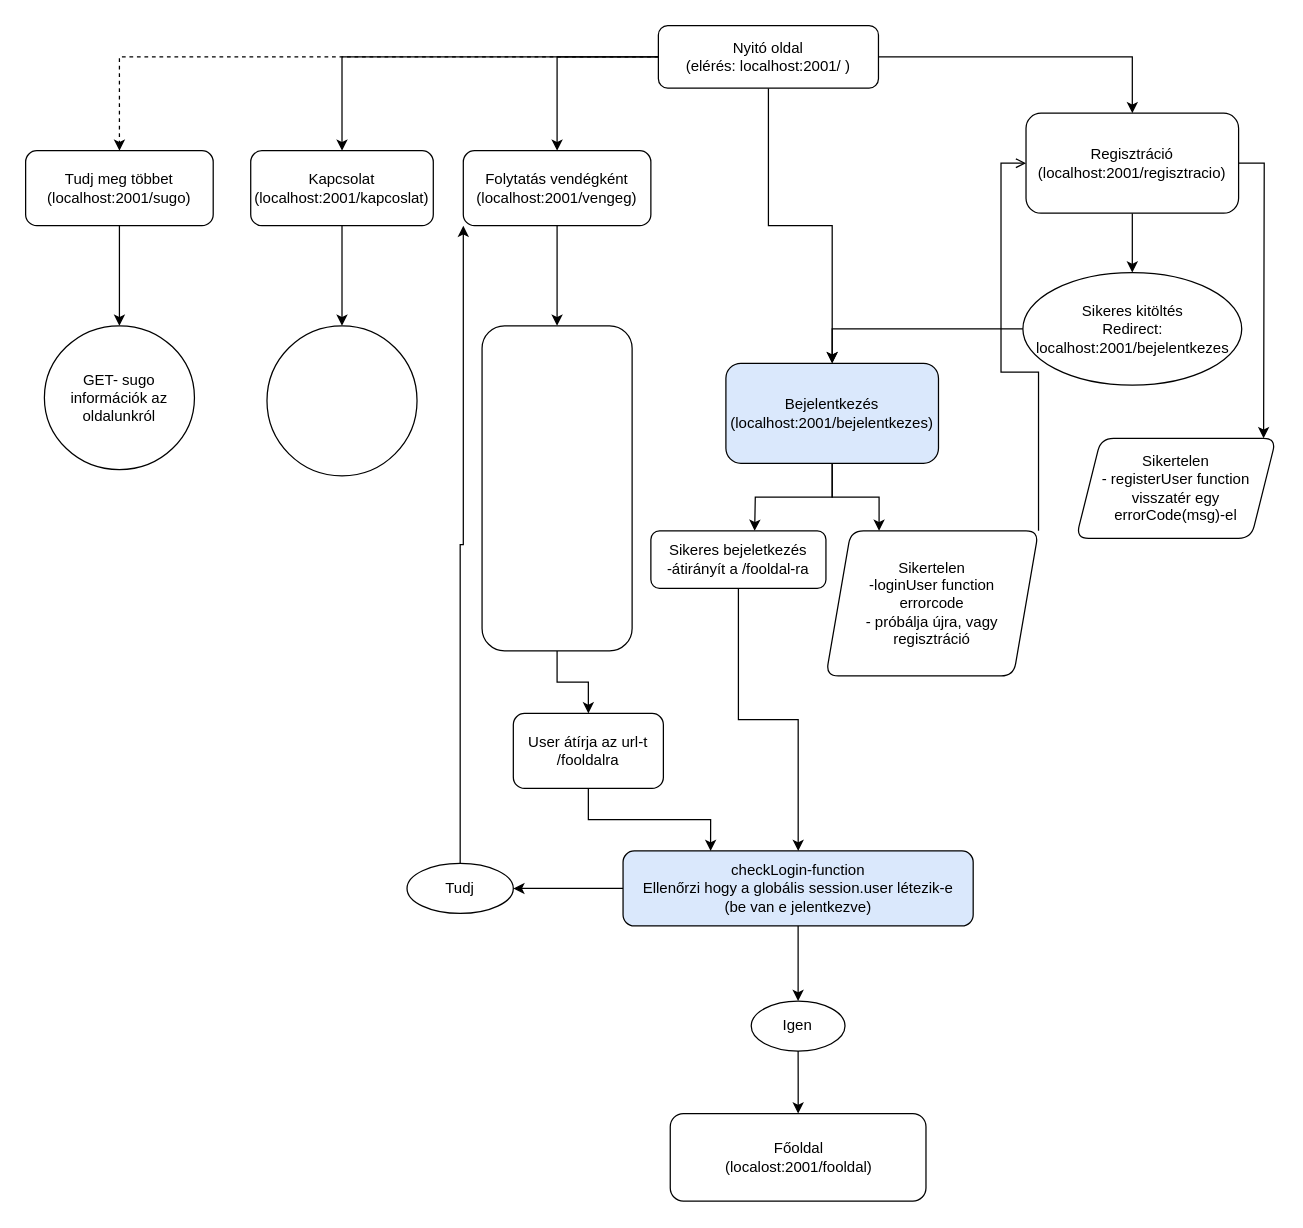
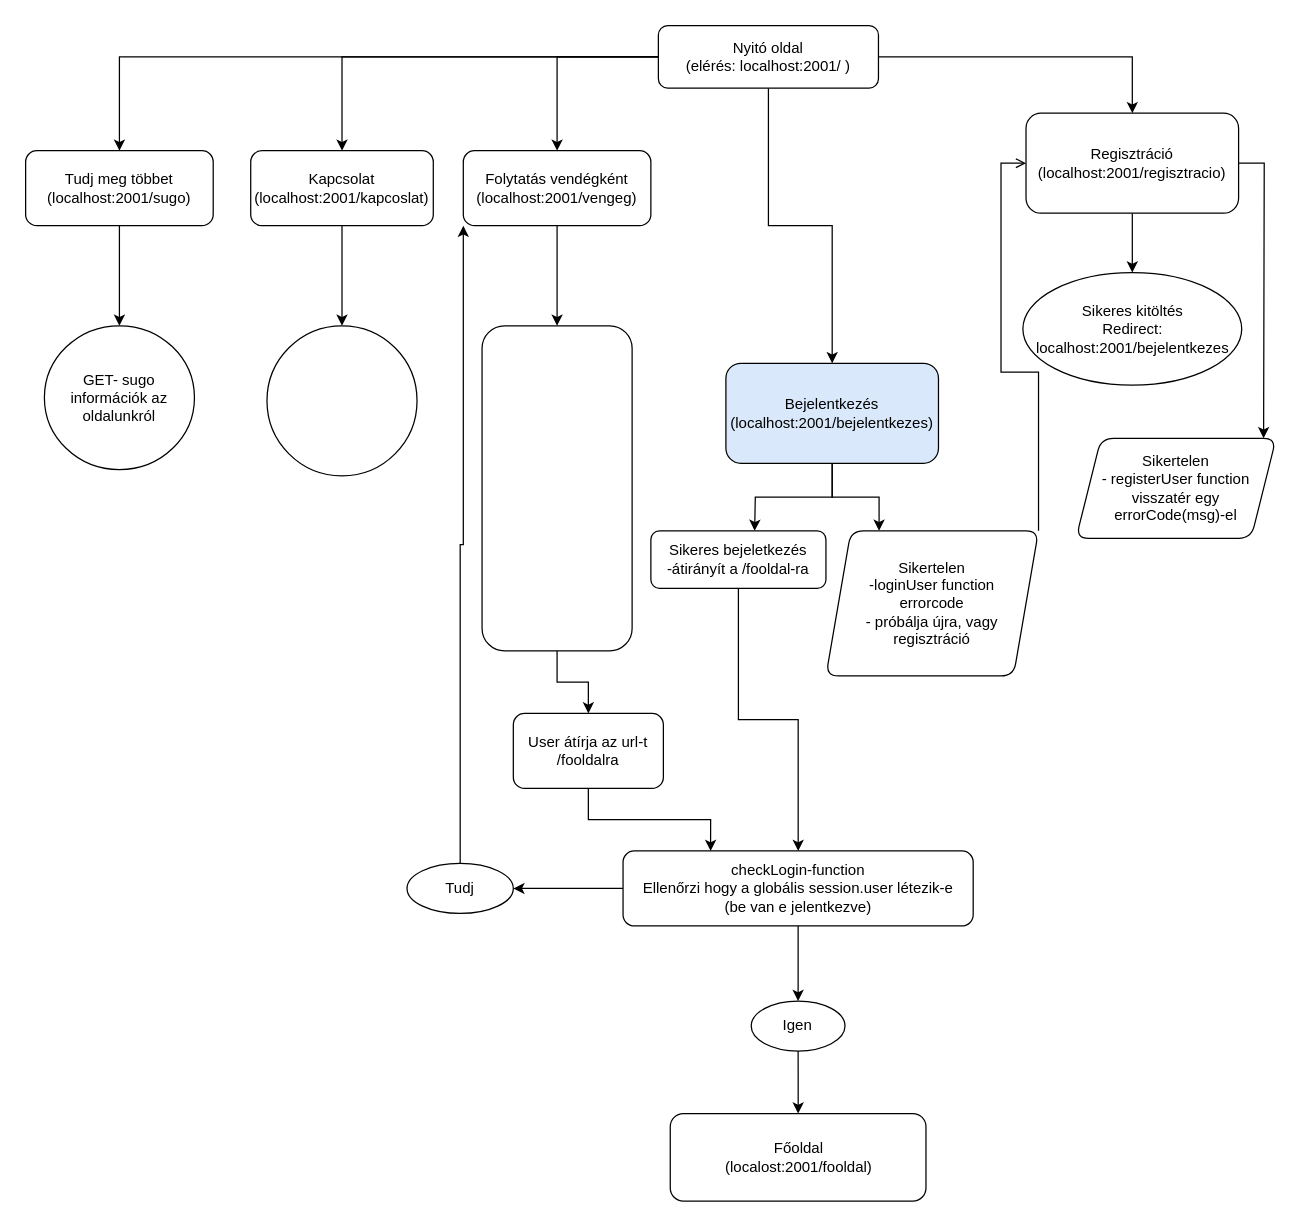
  <mxCell id="0" />
  <mxCell id="1" parent="0" />
- <mxCell id="2" value="" style="edgeStyle=orthogonalEdgeStyle;rounded=0;orthogonalLoop=1;jettySize=auto;html=1;dashed=1;" parent="1" source="7" target="9" edge="1"><mxGeometry relative="1" as="geometry" /></mxCell>
+ <mxCell id="2" value="" style="edgeStyle=orthogonalEdgeStyle;rounded=0;orthogonalLoop=1;jettySize=auto;html=1;" parent="1" source="7" target="9" edge="1"><mxGeometry relative="1" as="geometry" /></mxCell>
  <mxCell id="3" value="" style="edgeStyle=orthogonalEdgeStyle;rounded=0;orthogonalLoop=1;jettySize=auto;html=1;" parent="1" source="7" target="11" edge="1"><mxGeometry relative="1" as="geometry" /></mxCell>
  <mxCell id="4" value="" style="edgeStyle=orthogonalEdgeStyle;rounded=0;orthogonalLoop=1;jettySize=auto;html=1;" parent="1" source="7" target="16" edge="1"><mxGeometry relative="1" as="geometry" /></mxCell>
  <mxCell id="5" style="edgeStyle=orthogonalEdgeStyle;rounded=0;orthogonalLoop=1;jettySize=auto;html=1;entryX=0.5;entryY=0;entryDx=0;entryDy=0;" parent="1" source="7" target="19" edge="1"><mxGeometry relative="1" as="geometry" /></mxCell>
  <mxCell id="6" value="" style="edgeStyle=orthogonalEdgeStyle;rounded=0;orthogonalLoop=1;jettySize=auto;html=1;" edge="1" parent="1" source="7" target="32"><mxGeometry relative="1" as="geometry" /></mxCell>
  <mxCell id="7" value="Nyitó oldal&lt;br&gt;(elérés: localhost:2001/ )" style="rounded=1;whiteSpace=wrap;html=1;" parent="1" vertex="1"><mxGeometry x="526" y="20" width="176" height="50" as="geometry" /></mxCell>
  <mxCell id="8" value="" style="edgeStyle=orthogonalEdgeStyle;rounded=0;orthogonalLoop=1;jettySize=auto;html=1;" parent="1" source="9" target="12" edge="1"><mxGeometry relative="1" as="geometry" /></mxCell>
  <mxCell id="9" value="Tudj meg többet&lt;br&gt;(localhost:2001/sugo)" style="whiteSpace=wrap;html=1;rounded=1;" parent="1" vertex="1"><mxGeometry x="20" y="120" width="150" height="60" as="geometry" /></mxCell>
  <mxCell id="10" value="" style="edgeStyle=orthogonalEdgeStyle;rounded=0;orthogonalLoop=1;jettySize=auto;html=1;" parent="1" source="11" target="13" edge="1"><mxGeometry relative="1" as="geometry" /></mxCell>
  <mxCell id="11" value="Kapcsolat&lt;br&gt;(localhost:2001/kapcoslat)" style="whiteSpace=wrap;html=1;rounded=1;" parent="1" vertex="1"><mxGeometry y="120" width="146" height="60" as="geometry" x="200" /></mxCell>
  <mxCell id="12" value="GET- sugo&lt;br&gt;információk az oldalunkról" style="ellipse;whiteSpace=wrap;html=1;rounded=1;" parent="1" vertex="1"><mxGeometry x="35" y="260" width="120" height="115" as="geometry" /></mxCell>
  <mxCell id="13" value="" style="ellipse;whiteSpace=wrap;html=1;rounded=1;" parent="1" vertex="1"><mxGeometry x="213" y="260" width="120" height="120" as="geometry" /></mxCell>
  <mxCell id="14" value="" style="edgeStyle=orthogonalEdgeStyle;rounded=0;orthogonalLoop=1;jettySize=auto;html=1;" parent="1" source="16" edge="1"><mxGeometry relative="1" as="geometry"><mxPoint x="603" y="424" as="targetPoint" /></mxGeometry></mxCell>
  <mxCell id="15" value="" style="edgeStyle=orthogonalEdgeStyle;rounded=0;orthogonalLoop=1;jettySize=auto;html=1;entryX=0.25;entryY=0;entryDx=0;entryDy=0;" parent="1" source="16" target="21" edge="1"><mxGeometry relative="1" as="geometry" /></mxCell>
  <mxCell id="16" value="Bejelentkezés&lt;br&gt;(localhost:2001/bejelentkezes)" style="whiteSpace=wrap;html=1;rounded=1;fillColor=#dae8fc;" parent="1" vertex="1"><mxGeometry x="580" y="290" width="170" height="80" as="geometry" /></mxCell>
  <mxCell id="17" value="" style="edgeStyle=orthogonalEdgeStyle;rounded=0;orthogonalLoop=1;jettySize=auto;html=1;" parent="1" source="19" target="26" edge="1"><mxGeometry relative="1" as="geometry" /></mxCell>
  <mxCell id="18" style="edgeStyle=orthogonalEdgeStyle;rounded=0;orthogonalLoop=1;jettySize=auto;html=1;" parent="1" source="19" edge="1"><mxGeometry relative="1" as="geometry"><mxPoint x="1010" y="350" as="targetPoint" /></mxGeometry></mxCell>
  <mxCell id="19" value="Regisztráció&lt;br&gt;(localhost:2001/regisztracio)" style="whiteSpace=wrap;html=1;rounded=1;" parent="1" vertex="1"><mxGeometry x="820" y="90" width="170" height="80" as="geometry" /></mxCell>
  <mxCell id="20" style="edgeStyle=orthogonalEdgeStyle;rounded=0;orthogonalLoop=1;jettySize=auto;html=1;exitX=1;exitY=0;exitDx=0;exitDy=0;entryX=0;entryY=0.5;entryDx=0;entryDy=0;endArrow=open;" edge="1" parent="1" source="21" target="19"><mxGeometry relative="1" as="geometry" /></mxCell>
  <mxCell id="21" value="Sikertelen&lt;br&gt;-loginUser function&lt;br&gt;errorcode &lt;br&gt;- próbálja újra, vagy regisztráció" style="shape=parallelogram;perimeter=parallelogramPerimeter;whiteSpace=wrap;html=1;fixedSize=1;rounded=1;" parent="1" vertex="1"><mxGeometry x="660" y="424" width="170" height="116" as="geometry" /></mxCell>
  <mxCell id="22" value="" style="edgeStyle=orthogonalEdgeStyle;rounded=0;orthogonalLoop=1;jettySize=auto;html=1;" edge="1" parent="1" source="24" target="38"><mxGeometry relative="1" as="geometry" /></mxCell>
  <mxCell id="23" value="" style="edgeStyle=orthogonalEdgeStyle;rounded=0;orthogonalLoop=1;jettySize=auto;html=1;" edge="1" parent="1" source="24" target="40"><mxGeometry relative="1" as="geometry" /></mxCell>
- <mxCell id="24" value="checkLogin-function&lt;br&gt;Ellenőrzi hogy a globális session.user létezik-e&lt;br&gt;(be van e jelentkezve)" style="rounded=1;whiteSpace=wrap;html=1;fillColor=#dae8fc;" parent="1" vertex="1"><mxGeometry x="497.75" y="680" width="280" height="60" as="geometry" /></mxCell>
- <mxCell id="25" style="edgeStyle=orthogonalEdgeStyle;rounded=0;orthogonalLoop=1;jettySize=auto;html=1;entryX=0.5;entryY=0;entryDx=0;entryDy=0;" parent="1" source="26" target="16" edge="1"><mxGeometry relative="1" as="geometry" /></mxCell>
+ <mxCell id="24" value="checkLogin-function&lt;br&gt;Ellenőrzi hogy a globális session.user létezik-e&lt;br&gt;(be van e jelentkezve)" style="rounded=1;whiteSpace=wrap;html=1;" parent="1" vertex="1"><mxGeometry x="497.75" y="680" width="280" height="60" as="geometry" /></mxCell>
  <mxCell id="26" value="Sikeres kitöltés&lt;br&gt;Redirect: localhost:2001/bejelentkezes" style="ellipse;whiteSpace=wrap;html=1;rounded=1;" parent="1" vertex="1"><mxGeometry x="817.5" y="217.5" width="175" height="90" as="geometry" /></mxCell>
  <mxCell id="27" value="" style="shape=image;html=1;verticalAlign=top;verticalLabelPosition=bottom;labelBackgroundColor=#ffffff;imageAspect=0;aspect=fixed;image=https://cdn0.iconfinder.com/data/icons/heroicons-ui/24/icon-repeat-128.png" parent="1" vertex="1"><mxGeometry x="740" y="390" width="30" height="30" as="geometry" /></mxCell>
  <mxCell id="28" value="" style="edgeStyle=orthogonalEdgeStyle;rounded=0;orthogonalLoop=1;jettySize=auto;html=1;" parent="1" source="29" target="24" edge="1"><mxGeometry relative="1" as="geometry" /></mxCell>
  <mxCell id="29" value="Sikeres bejeletkezés&lt;br&gt;-átirányít a /fooldal-ra" style="rounded=1;whiteSpace=wrap;html=1;" parent="1" vertex="1"><mxGeometry x="520" y="424" width="140" height="46" as="geometry" /></mxCell>
  <mxCell id="30" value="Sikertelen&lt;br&gt;- registerUser function visszatér egy errorCode(msg)-el" style="shape=parallelogram;perimeter=parallelogramPerimeter;whiteSpace=wrap;html=1;fixedSize=1;rounded=1;" parent="1" vertex="1"><mxGeometry x="860" y="350" width="160" height="80" as="geometry" /></mxCell>
  <mxCell id="31" value="" style="edgeStyle=orthogonalEdgeStyle;rounded=0;orthogonalLoop=1;jettySize=auto;html=1;" edge="1" parent="1" source="32" target="34"><mxGeometry relative="1" as="geometry" /></mxCell>
  <mxCell id="32" value="Folytatás vendégként&lt;br&gt;(localhost:2001/vengeg)" style="whiteSpace=wrap;html=1;rounded=1;" vertex="1" parent="1"><mxGeometry x="370" y="120" width="150" height="60" as="geometry" /></mxCell>
  <mxCell id="33" value="" style="edgeStyle=orthogonalEdgeStyle;rounded=0;orthogonalLoop=1;jettySize=auto;html=1;" edge="1" parent="1" source="34" target="36"><mxGeometry relative="1" as="geometry" /></mxCell>
  <mxCell id="34" value="" style="whiteSpace=wrap;html=1;rounded=1;" vertex="1" parent="1"><mxGeometry x="385" y="260" width="120" height="260" as="geometry" /></mxCell>
  <mxCell id="35" style="edgeStyle=orthogonalEdgeStyle;rounded=0;orthogonalLoop=1;jettySize=auto;html=1;entryX=0.25;entryY=0;entryDx=0;entryDy=0;" edge="1" parent="1" source="36" target="24"><mxGeometry relative="1" as="geometry" /></mxCell>
  <mxCell id="36" value="User átírja az url-t&lt;br&gt;/fooldalra" style="whiteSpace=wrap;html=1;rounded=1;" vertex="1" parent="1"><mxGeometry x="410" y="570" width="120" height="60" as="geometry" /></mxCell>
  <mxCell id="37" style="edgeStyle=orthogonalEdgeStyle;rounded=0;orthogonalLoop=1;jettySize=auto;html=1;entryX=0;entryY=1;entryDx=0;entryDy=0;" edge="1" parent="1" source="38" target="32"><mxGeometry relative="1" as="geometry" /></mxCell>
  <mxCell id="38" value="Tudj" style="ellipse;whiteSpace=wrap;html=1;rounded=1;" vertex="1" parent="1"><mxGeometry x="325" y="690" width="85" height="40" as="geometry" /></mxCell>
  <mxCell id="39" value="" style="edgeStyle=orthogonalEdgeStyle;rounded=0;orthogonalLoop=1;jettySize=auto;html=1;" edge="1" parent="1" source="40" target="41"><mxGeometry relative="1" as="geometry" /></mxCell>
  <mxCell id="40" value="Igen" style="ellipse;whiteSpace=wrap;html=1;rounded=1;" vertex="1" parent="1"><mxGeometry x="600.25" y="800" width="75" height="40" as="geometry" /></mxCell>
  <mxCell id="41" value="Főoldal&lt;br&gt;(localost:2001/fooldal)" style="whiteSpace=wrap;html=1;rounded=1;" vertex="1" parent="1"><mxGeometry x="535.5" y="890" width="204.5" height="70" as="geometry" /></mxCell>
